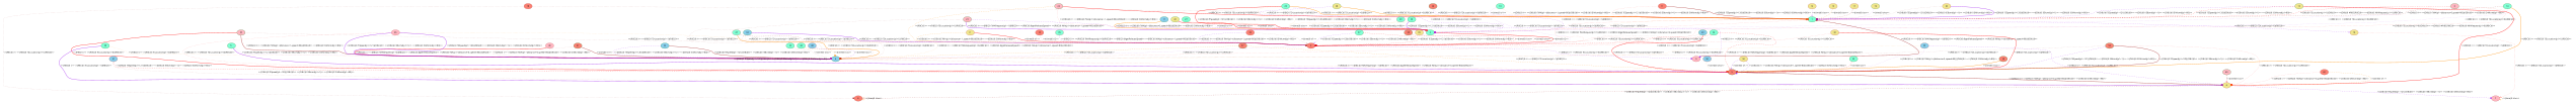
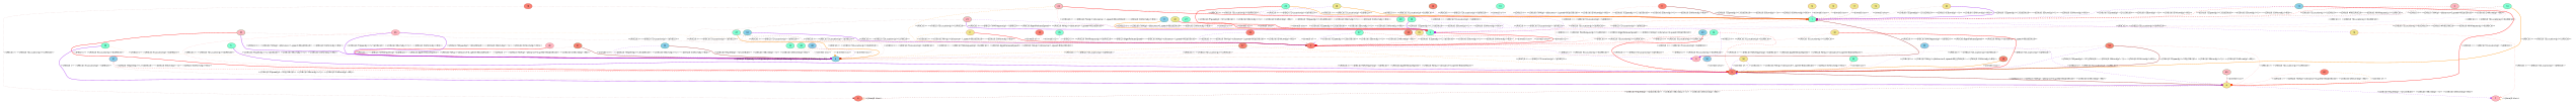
  digraph {
    fontname="Open Sans"
    node [color=darkgreen fillcolor=aquamarine fontname="Open Sans" style=filled]
    edge [arrowhead=box color=purple fontname="Open Sans" style=dotted]
    0 [fillcolor=lightpink]
    1
    3 [color=brown fillcolor=salmon]
    2
    4 [fillcolor=skyblue]
    9 [color=brown fillcolor=lightpink]
    5 [fillcolor=salmon]
    6 [color=brown fillcolor=khaki]
    7 [color=brown fillcolor=lightpink]
    8 [color=brown fillcolor=salmon]
    10
    11 [color=brown fillcolor=salmon]
    12 [color=brown fillcolor=khaki]
    13 [color=brown fillcolor=khaki]
    14
-   15 [fillcolor=khaki]
+   15 [fillcolor=skyblue]
    16 [color=brown fillcolor=khaki]
    17 [color=brown fillcolor=khaki]
    18 [color=brown fillcolor=salmon]
    19 [fillcolor=khaki]
    20 [color=brown fillcolor=khaki]
    21 [fillcolor=skyblue]
    22 [fillcolor=khaki]
    23 [fillcolor=lightpink]
    24 [fillcolor=lightpink]
    25
    26 [fillcolor=salmon]
    27
    28 [fillcolor=khaki]
    29 [color=brown]
    30
    31 [color=brown fillcolor=khaki]
    32 [color=brown fillcolor=khaki]
    33 [color=brown fillcolor=salmon]
    34 [fillcolor=skyblue]
    35 [color=brown]
    36 [color=brown fillcolor=salmon]
    37
    38 [fillcolor=salmon]
    39 [color=brown fillcolor=khaki]
    40 [color=brown fillcolor=lightpink]
    41 [fillcolor=salmon]
    42 [fillcolor=skyblue]
    43
    44
    45 [fillcolor=lightpink]
    46 [color=brown fillcolor=lightpink]
    47 [color=brown]
    48 [color=brown fillcolor=skyblue]
    49 [fillcolor=skyblue]
    50 [color=brown fillcolor=skyblue]
    51
    52 [color=brown fillcolor=khaki]
    53
    54
    55 [color=brown fillcolor=skyblue]
    56 [fillcolor=salmon]
    57 [fillcolor=salmon]
    58 [fillcolor=salmon]
    59
    60 [fillcolor=lightpink]
    61 [color=brown fillcolor=skyblue]
    62 [color=brown fillcolor=salmon]
    0 -> 1 [color=red label="<<{OBU}0 ?ELocation{p1=1}{OBU}0>> <<{OBU}0 #RBC{RBC}0>> <<{OBU}0 !MARequest{p1=1}{RBC}0>> " style=dashed]
    0 -> 3 [color=red label="<<{OBU}0 ?ELocation{p1=0}{OBU}0>> <<{OBU}0 #RBC{RBC}0>> <<{OBU}0 !MARequest{p1=0}{RBC}0>> "]
    1 -> 2 [arrowhead=onormal color=darkorange label="<<{RBC}0 ?DLocation{p1=1}{RBC}0>> "]
    1 -> 2 [color=red label="<<{RBC}0 ?DLocation{p1=0}{RBC}0>> "]
    3 -> 1 [arrowhead=onormal color=red label="<<{RBC}0 i>> <<{RBC}0 ?MARequest{p1=1}{RBC}0>> <<{RBC}0 @getReleaseSpeed>> <<{RBC}0 !MA{p1={distance=0,speed=80}}{OBU}0>> "]
    3 -> 4 [label="<<{RBC}0 i>> <<{RBC}0 ?DLocation{p1=1}{RBC}0>> "]
    3 -> 9 [label="<<{RBC}0 i>> <<{RBC}0 ?DLocation{p1=0}{RBC}0>> " style=dashed]
    2 -> 3 [arrowhead=onormal color=red label="<<{time}0 t/2>> " style=bold]
    4 -> 5 [color=red label="<<{RBC}0 i>> <<{RBC}0 ?MARequest{p1=1}{RBC}0>> <<{RBC}0 @getReleaseSpeed>> <<{RBC}0 !MA{p1={distance=0,speed=80}}{OBU}0>> "]
    9 -> 1 [color=brown label="<<{RBC}0 i>> <<{RBC}0 ?MARequest{p1=1}{RBC}0>> <<{RBC}0 @getReleaseSpeed>> <<{RBC}0 !MA{p1={distance=-1,speed=80}}{OBU}0>> " style=bold]
    5 -> 5 [label="<<{time}0 t/1>> " style=dashed]
    5 -> 6 [color=brown label="<<{OBU}0 i>> <<{OBU}0 ?MA{p1={distance=0,speed=80}}{OBU}0>> <<{OBU}0 !DMIcmd{p1=80}>> " style=bold]
    6 -> 7 [label="<<{OBU}0 ?ESpeed{p1=121}{OBU}0>> <<{OBU}0 !EBcmd{p1=1}>> <<{OBU}0 !DMIcmd{p1=80}>> " style=dashed]
    6 -> 8 [arrowhead=onormal color=brown label="<<{OBU}0 ?ESpeed{p1=120}{OBU}0>> <<{OBU}0 !EBcmd{p1=1}>> <<{OBU}0 !DMIcmd{p1=80}>> " style=dashed]
    7 -> 7 [arrowhead=onormal color=darkorange label="<<{time}0 t/oo>> " style=dashed]
    8 -> 8 [arrowhead=onormal color=darkorange label="<<{time}0 t/oo>> " style=dashed]
    10 -> 1 [label="<<{time}0 t/1>> "]
    10 -> 1 [color=darkorange label="<<{OBU}0 i>> <<{OBU}0 ?MA{p1={distance=-1,speed=80}}{OBU}0>> <<{OBU}0 !DMIcmd{p1=80}>> "]
    11 -> 1 [color=red label="<<{OBU}0 ?ESpeed{p1=121}{OBU}0>> <<{OBU}0 !EBcmd{p1=1}>> <<{OBU}0 !DMIcmd{p1=80}>> "]
    11 -> 1 [color=brown label="<<{OBU}0 ?ESpeed{p1=120}{OBU}0>> <<{OBU}0 !EBcmd{p1=1}>> <<{OBU}0 !DMIcmd{p1=80}>> " style=bold]
    12 -> 1 [arrowhead=onormal label="<<{time}0 t/oo>> "]
    13 -> 1 [arrowhead=onormal color=darkorange label="<<{time}0 t/oo>> " style=dashed]
    14 -> 1 [arrowhead=onormal color=brown label="<<{OBU}0 i>> <<{OBU}0 ?MA{p1={distance=0,speed=80}}{OBU}0>> <<{OBU}0 !DMIcmd{p1=80}>> " style=dashed]
    14 -> 2 [label="<<{RBC}0 i>> <<{RBC}0 ?DLocation{p1=0}{RBC}0>> "]
    14 -> 5 [color=darkorange label="<<{RBC}0 i>> <<{RBC}0 ?DLocation{p1=1}{RBC}0>> " style=bold]
    15 -> 1 [arrowhead=onormal label="<<{OBU}0 ?ESpeed{p1=121}{OBU}0>> <<{OBU}0 !EBcmd{p1=1}>> <<{OBU}0 !DMIcmd{p1=80}>> " style=dashed]
    15 -> 1 [color=red label="<<{OBU}0 ?ESpeed{p1=120}{OBU}0>> <<{OBU}0 !EBcmd{p1=1}>> <<{OBU}0 !DMIcmd{p1=80}>> " style=dashed]
    15 -> 2 [arrowhead=onormal label="<<{RBC}0 i>> <<{RBC}0 ?DLocation{p1=0}{RBC}0>> "]
    15 -> 6 [color=red label="<<{RBC}0 i>> <<{RBC}0 ?DLocation{p1=1}{RBC}0>> " style=bold]
-   1 -> 16 [arrowhead=onormal label="<<{RBC}0 i>> <<{RBC}0 ?DLocation{p1=0}{RBC}0>> " style=dashed]
+   16 -> 1 [arrowhead=onormal label="<<{RBC}0 i>> <<{RBC}0 ?DLocation{p1=0}{RBC}0>> " style=dashed]
    16 -> 7 [arrowhead=onormal color=red label="<<{RBC}0 i>> <<{RBC}0 ?DLocation{p1=1}{RBC}0>> "]
    17 -> 1 [color=brown label="<<{time}0 t/oo>> " style=dashed]
    18 -> 1 [arrowhead=onormal color=brown label="<<{RBC}0 i>> <<{RBC}0 ?DLocation{p1=0}{RBC}0>> "]
    18 -> 8 [color=brown label="<<{RBC}0 i>> <<{RBC}0 ?DLocation{p1=1}{RBC}0>> "]
    19 -> 1 [label="<<{time}0 t/oo>> "]
    20 -> 1 [color=brown label="<<{OBU}0 ?ESpeed{p1=121}{OBU}0>> <<{OBU}0 !EBcmd{p1=1}>> <<{OBU}0 !DMIcmd{p1=80}>> "]
    20 -> 1 [arrowhead=onormal label="<<{OBU}0 ?ESpeed{p1=120}{OBU}0>> <<{OBU}0 !EBcmd{p1=1}>> <<{OBU}0 !DMIcmd{p1=80}>> " style=bold]
    21 -> 2 [label="<<{time}0 t/1>> "]
    21 -> 2 [arrowhead=onormal color=darkorange label="<<{OBU}0 i>> <<{OBU}0 ?MA{p1={distance=0,speed=80}}{OBU}0>> <<{OBU}0 !DMIcmd{p1=80}>> " style=bold]
    22 -> 2 [color=red label="<<{time}0 t/2>> " style=bold]
    23 -> 2 [label="<<{RBC}0 i>> <<{RBC}0 ?MARequest{p1=1}{RBC}0>> <<{RBC}0 @getReleaseSpeed>> <<{RBC}0 !MA{p1={distance=-1,speed=80}}{OBU}0>> " style=bold]
    23 -> 4 [arrowhead=onormal color=brown label="<<{RBC}0 i>> <<{RBC}0 ?DLocation{p1=1}{RBC}0>> "]
    23 -> 9 [label="<<{RBC}0 i>> <<{RBC}0 ?DLocation{p1=0}{RBC}0>> " style=dashed]
    24 -> 1 [color=red label="<<{RBC}0 i>> <<{RBC}0 ?DLocation{p1=0}{RBC}0>> " style=bold]
    24 -> 3 [color=darkorange label="<<{RBC}0 i>> <<{RBC}0 ?DLocation{p1=1}{RBC}0>> " style=dashed]
    24 -> 2 [arrowhead=onormal color=red label="<<{OBU}0 i>> <<{OBU}0 ?MA{p1={distance=-1,speed=80}}{OBU}0>> <<{OBU}0 !DMIcmd{p1=80}>> "]
    25 -> 1 [color=darkorange label="<<{RBC}0 i>> <<{RBC}0 ?DLocation{p1=0}{RBC}0>> " style=bold]
    25 -> 3 [label="<<{RBC}0 i>> <<{RBC}0 ?DLocation{p1=1}{RBC}0>> "]
    25 -> 2 [arrowhead=onormal color=red label="<<{OBU}0 ?ESpeed{p1=121}{OBU}0>> <<{OBU}0 !EBcmd{p1=1}>> <<{OBU}0 !DMIcmd{p1=80}>> " style=bold]
    25 -> 2 [arrowhead=onormal color=darkorange label="<<{OBU}0 ?ESpeed{p1=120}{OBU}0>> <<{OBU}0 !EBcmd{p1=1}>> <<{OBU}0 !DMIcmd{p1=80}>> "]
    26 -> 1 [arrowhead=onormal label="<<{RBC}0 i>> <<{RBC}0 ?DLocation{p1=0}{RBC}0>> "]
    26 -> 2 [label="<<{RBC}0 i>> <<{RBC}0 ?DLocation{p1=1}{RBC}0>> " style=dashed]
    27 -> 2 [color=darkorange label="<<{time}0 t/oo>> "]
    28 -> 1 [arrowhead=onormal color=darkorange label="<<{RBC}0 i>> <<{RBC}0 ?DLocation{p1=0}{RBC}0>> " style=bold]
    28 -> 2 [arrowhead=onormal label="<<{RBC}0 i>> <<{RBC}0 ?DLocation{p1=1}{RBC}0>> " style=dashed]
    29 -> 2 [arrowhead=onormal color=darkorange label="<<{time}0 t/oo>> "]
    30 -> 2 [arrowhead=onormal label="<<{OBU}0 ?ESpeed{p1=121}{OBU}0>> <<{OBU}0 !EBcmd{p1=1}>> <<{OBU}0 !DMIcmd{p1=80}>> " style=bold]
    30 -> 2 [arrowhead=onormal color=darkorange label="<<{OBU}0 ?ESpeed{p1=120}{OBU}0>> <<{OBU}0 !EBcmd{p1=1}>> <<{OBU}0 !DMIcmd{p1=80}>> "]
    31 -> 3 [arrowhead=onormal color=red label="<<{time}0 t/1>> " style=bold]
    31 -> 3 [color=darkorange label="<<{OBU}0 i>> <<{OBU}0 ?MA{p1={distance=-1,speed=80}}{OBU}0>> <<{OBU}0 !DMIcmd{p1=80}>> " style=dashed]
    32 -> 3 [arrowhead=onormal color=red label="<<{RBC}0 ?DLocation{p1=1}{RBC}0>> "]
    32 -> 5 [arrowhead=onormal color=red label="<<{RBC}0 ?DLocation{p1=0}{RBC}0>> " style=bold]
    33 -> 3 [color=brown label="<<{time}0 t/2>> "]
    34 -> 3 [arrowhead=onormal label="<<{RBC}0 i>> <<{RBC}0 ?DLocation{p1=1}{RBC}0>> " style=bold]
    34 -> 4 [color=brown label="<<{RBC}0 i>> <<{RBC}0 ?DLocation{p1=0}{RBC}0>> "]
    34 -> 4 [arrowhead=onormal color=darkorange label="<<{RBC}0 i>> <<{RBC}0 ?MARequest{p1=0}{RBC}0>> <<{RBC}0 @getReleaseSpeed>> <<{RBC}0 !MA{p1={distance=1,speed=80}}{OBU}0>> "]
    35 -> 3 [label="<<{RBC}0 i>> <<{RBC}0 ?MARequest{p1=0}{RBC}0>> <<{RBC}0 @getReleaseSpeed>> <<{RBC}0 !MA{p1={distance=1,speed=80}}{OBU}0>> " style=dashed]
    36 -> 3 [arrowhead=onormal color=brown label="<<{time}0 t/1>> "]
    36 -> 3 [label="<<{OBU}0 i>> <<{OBU}0 ?MA{p1={distance=1,speed=80}}{OBU}0>> <<{OBU}0 !DMIcmd{p1=80}>> " style=dashed]
    37 -> 3 [arrowhead=onormal color=red label="<<{OBU}0 ?ESpeed{p1=121}{OBU}0>> <<{OBU}0 !EBcmd{p1=1}>> <<{OBU}0 !DMIcmd{p1=80}>> " style=dashed]
    37 -> 3 [arrowhead=onormal label="<<{OBU}0 ?ESpeed{p1=120}{OBU}0>> <<{OBU}0 !EBcmd{p1=1}>> <<{OBU}0 !DMIcmd{p1=80}>> " style=dashed]
    38 -> 3 [color=red label="<<{time}0 t/oo>> " style=dashed]
    39 -> 3 [arrowhead=onormal color=brown label="<<{time}0 t/oo>> "]
    40 -> 4 [arrowhead=onormal color=red label="<<{RBC}0 i>> <<{RBC}0 ?MARequest{p1=0}{RBC}0>> <<{RBC}0 @getReleaseSpeed>> <<{RBC}0 !MA{p1={distance=0,speed=80}}{OBU}0>> " style=bold]
    41 -> 4 [color=brown label="<<{time}0 t/1>> " style=bold]
    41 -> 4 [color=brown label="<<{OBU}0 i>> <<{OBU}0 ?MA{p1={distance=0,speed=80}}{OBU}0>> <<{OBU}0 !DMIcmd{p1=80}>> "]
    42 -> 4 [arrowhead=onormal color=brown label="<<{OBU}0 ?ESpeed{p1=121}{OBU}0>> <<{OBU}0 !EBcmd{p1=1}>> <<{OBU}0 !DMIcmd{p1=80}>> " style=bold]
    42 -> 4 [arrowhead=onormal label="<<{OBU}0 ?ESpeed{p1=120}{OBU}0>> <<{OBU}0 !EBcmd{p1=1}>> <<{OBU}0 !DMIcmd{p1=80}>> " style=dashed]
    43 -> 4 [arrowhead=onormal color=brown label="<<{time}0 t/oo>> "]
    44 -> 4 [color=darkorange label="<<{time}0 t/oo>> " style=dashed]
    45 -> 3 [arrowhead=onormal color=brown label="<<{RBC}0 i>> <<{RBC}0 ?DLocation{p1=1}{RBC}0>> "]
-   45 -> 4 [color=brown label="<<{OBU}0 i>> <<{OBU}0 ?MA{p1={distance=1,speed=80}}{OBU}0>> <<{OBU}0 !DMIcmd{p1=80}>> " style=bold]
+   45 -> 4 [label="<<{OBU}0 i>> <<{OBU}0 ?MA{p1={distance=1,speed=80}}{OBU}0>> <<{OBU}0 !DMIcmd{p1=80}>> " style=bold]
    45 -> 5 [color=red label="<<{RBC}0 i>> <<{RBC}0 ?DLocation{p1=0}{RBC}0>> " style=bold]
    46 -> 3 [color=darkorange label="<<{RBC}0 i>> <<{RBC}0 ?DLocation{p1=1}{RBC}0>> "]
    46 -> 4 [arrowhead=onormal label="<<{OBU}0 ?ESpeed{p1=121}{OBU}0>> <<{OBU}0 !EBcmd{p1=1}>> <<{OBU}0 !DMIcmd{p1=80}>> " style=bold]
    46 -> 4 [label="<<{OBU}0 ?ESpeed{p1=120}{OBU}0>> <<{OBU}0 !EBcmd{p1=1}>> <<{OBU}0 !DMIcmd{p1=80}>> " style=bold]
    46 -> 5 [arrowhead=onormal color=red label="<<{RBC}0 i>> <<{RBC}0 ?DLocation{p1=0}{RBC}0>> "]
    47 -> 3 [arrowhead=onormal color=brown label="<<{RBC}0 i>> <<{RBC}0 ?DLocation{p1=1}{RBC}0>> " style=dashed]
    47 -> 4 [color=darkorange label="<<{RBC}0 i>> <<{RBC}0 ?DLocation{p1=0}{RBC}0>> " style=bold]
    48 -> 4 [label="<<{time}0 t/oo>> " style=dashed]
    49 -> 3 [color=brown label="<<{RBC}0 i>> <<{RBC}0 ?DLocation{p1=1}{RBC}0>> "]
    49 -> 5 [arrowhead=onormal color=red label="<<{RBC}0 i>> <<{RBC}0 ?DLocation{p1=0}{RBC}0>> " style=bold]
    50 -> 5 [color=darkorange label="<<{time}0 t/oo>> "]
    51 -> 4 [label="<<{OBU}0 ?ESpeed{p1=121}{OBU}0>> <<{OBU}0 !EBcmd{p1=1}>> <<{OBU}0 !DMIcmd{p1=80}>> "]
    51 -> 5 [arrowhead=onormal label="<<{OBU}0 ?ESpeed{p1=120}{OBU}0>> <<{OBU}0 !EBcmd{p1=1}>> <<{OBU}0 !DMIcmd{p1=80}>> " style=bold]
    52 -> 5 [arrowhead=onormal label="<<{time}0 t/1>> " style=dashed]
    52 -> 5 [arrowhead=onormal label="<<{OBU}0 i>> <<{OBU}0 ?MA{p1={distance=1,speed=80}}{OBU}0>> <<{OBU}0 !DMIcmd{p1=80}>> " style=dashed]
    53 -> 5 [arrowhead=onormal color=red label="<<{time}0 t/2>> " style=dashed]
    54 -> 3 [color=red label="<<{RBC}0 i>> <<{RBC}0 ?DLocation{p1=1}{RBC}0>> " style=dashed]
    54 -> 4 [color=red label="<<{RBC}0 i>> <<{RBC}0 ?DLocation{p1=0}{RBC}0>> "]
    54 -> 5 [arrowhead=onormal color=red label="<<{RBC}0 i>> <<{RBC}0 ?MARequest{p1=0}{RBC}0>> <<{RBC}0 @getReleaseSpeed>> <<{RBC}0 !MA{p1={distance=0,speed=80}}{OBU}0>> " style=dashed]
    55 -> 4 [color=darkorange label="<<{RBC}0 i>> <<{RBC}0 ?DLocation{p1=0}{RBC}0>> "]
    55 -> 5 [label="<<{OBU}0 i>> <<{OBU}0 ?MA{p1={distance=0,speed=80}}{OBU}0>> <<{OBU}0 !DMIcmd{p1=80}>> "]
    55 -> 6 [label="<<{RBC}0 i>> <<{RBC}0 ?DLocation{p1=1}{RBC}0>> " style=dashed]
    56 -> 4 [color=brown label="<<{RBC}0 i>> <<{RBC}0 ?DLocation{p1=0}{RBC}0>> "]
    56 -> 5 [arrowhead=onormal label="<<{OBU}0 ?ESpeed{p1=121}{OBU}0>> <<{OBU}0 !EBcmd{p1=1}>> <<{OBU}0 !DMIcmd{p1=80}>> " style=dashed]
    56 -> 5 [color=brown label="<<{OBU}0 ?ESpeed{p1=120}{OBU}0>> <<{OBU}0 !EBcmd{p1=1}>> <<{OBU}0 !DMIcmd{p1=80}>> " style=bold]
    56 -> 6 [color=red label="<<{RBC}0 i>> <<{RBC}0 ?DLocation{p1=1}{RBC}0>> "]
    57 -> 4 [arrowhead=onormal color=darkorange label="<<{RBC}0 i>> <<{RBC}0 ?DLocation{p1=0}{RBC}0>> " style=dashed]
    57 -> 5 [arrowhead=onormal color=darkorange label="<<{RBC}0 i>> <<{RBC}0 ?DLocation{p1=1}{RBC}0>> " style=dashed]
    58 -> 5 [arrowhead=onormal color=darkorange label="<<{time}0 t/oo>> " style=bold]
    59 -> 4 [arrowhead=onormal color=darkorange label="<<{RBC}0 i>> <<{RBC}0 ?DLocation{p1=0}{RBC}0>> "]
    59 -> 6 [arrowhead=onormal label="<<{RBC}0 i>> <<{RBC}0 ?DLocation{p1=1}{RBC}0>> " style=bold]
    60 -> 6 [arrowhead=onormal color=red label="<<{time}0 t/oo>> " style=dashed]
    61 -> 5 [arrowhead=onormal color=red label="<<{OBU}0 ?ESpeed{p1=121}{OBU}0>> <<{OBU}0 !EBcmd{p1=1}>> <<{OBU}0 !DMIcmd{p1=80}>> " style=dashed]
    61 -> 6 [arrowhead=onormal color=brown label="<<{OBU}0 ?ESpeed{p1=120}{OBU}0>> <<{OBU}0 !EBcmd{p1=1}>> <<{OBU}0 !DMIcmd{p1=80}>> "]
    62 -> 6 [color=darkorange label="<<{time}0 t/1>> " style=dashed]
    62 -> 6 [arrowhead=onormal color=red label="<<{OBU}0 i>> <<{OBU}0 ?MA{p1={distance=0,speed=80}}{OBU}0>> <<{OBU}0 !DMIcmd{p1=80}>> "]
  }
